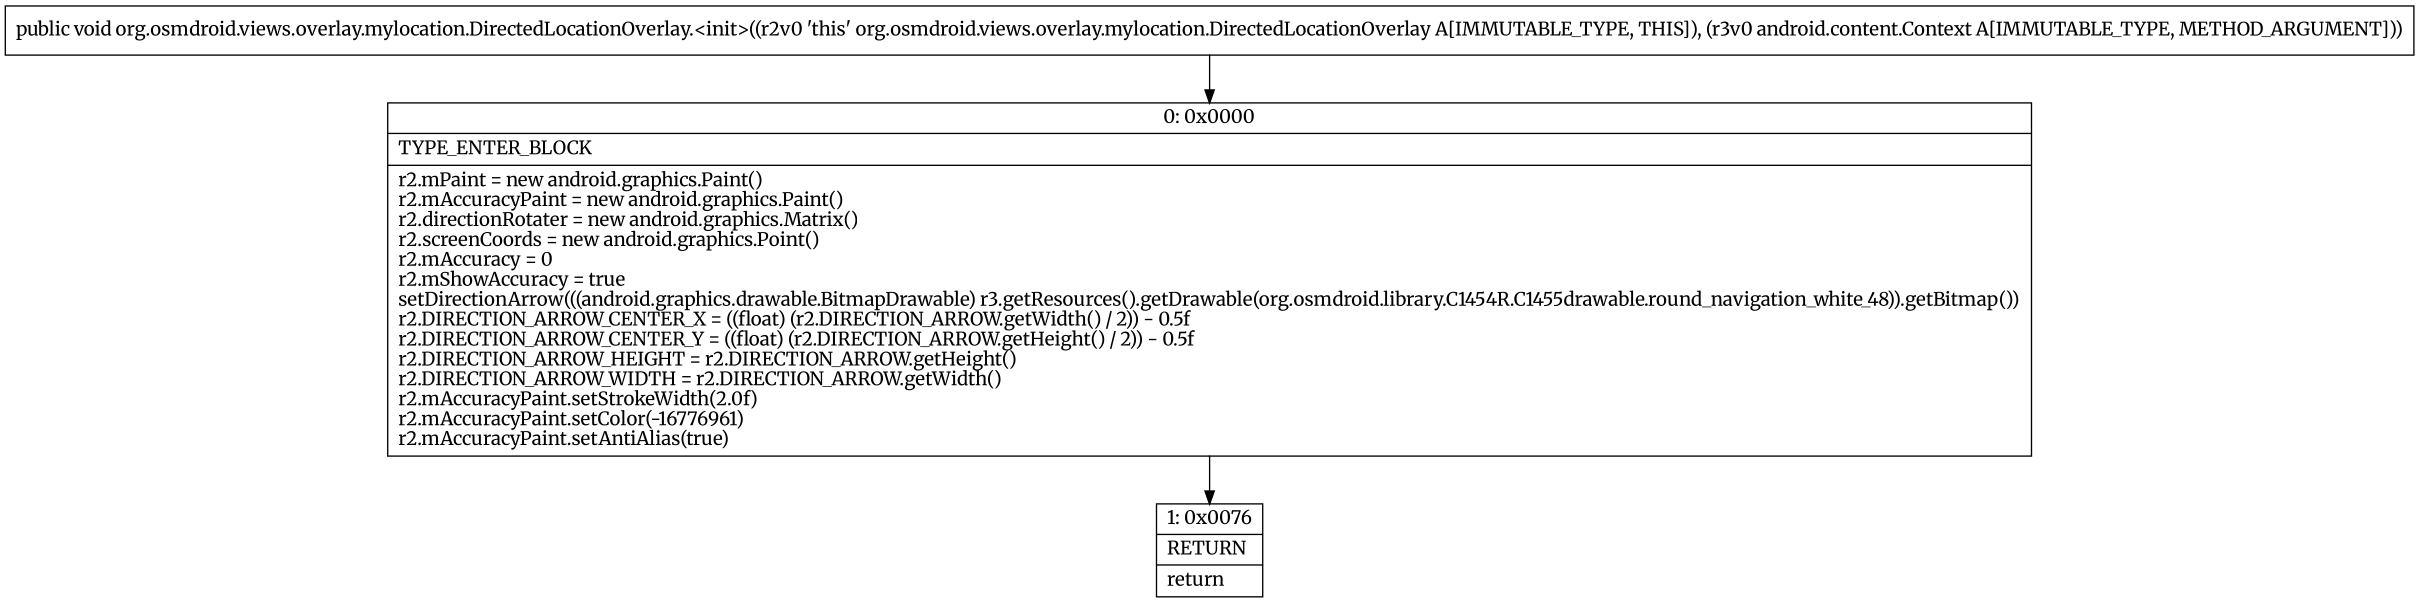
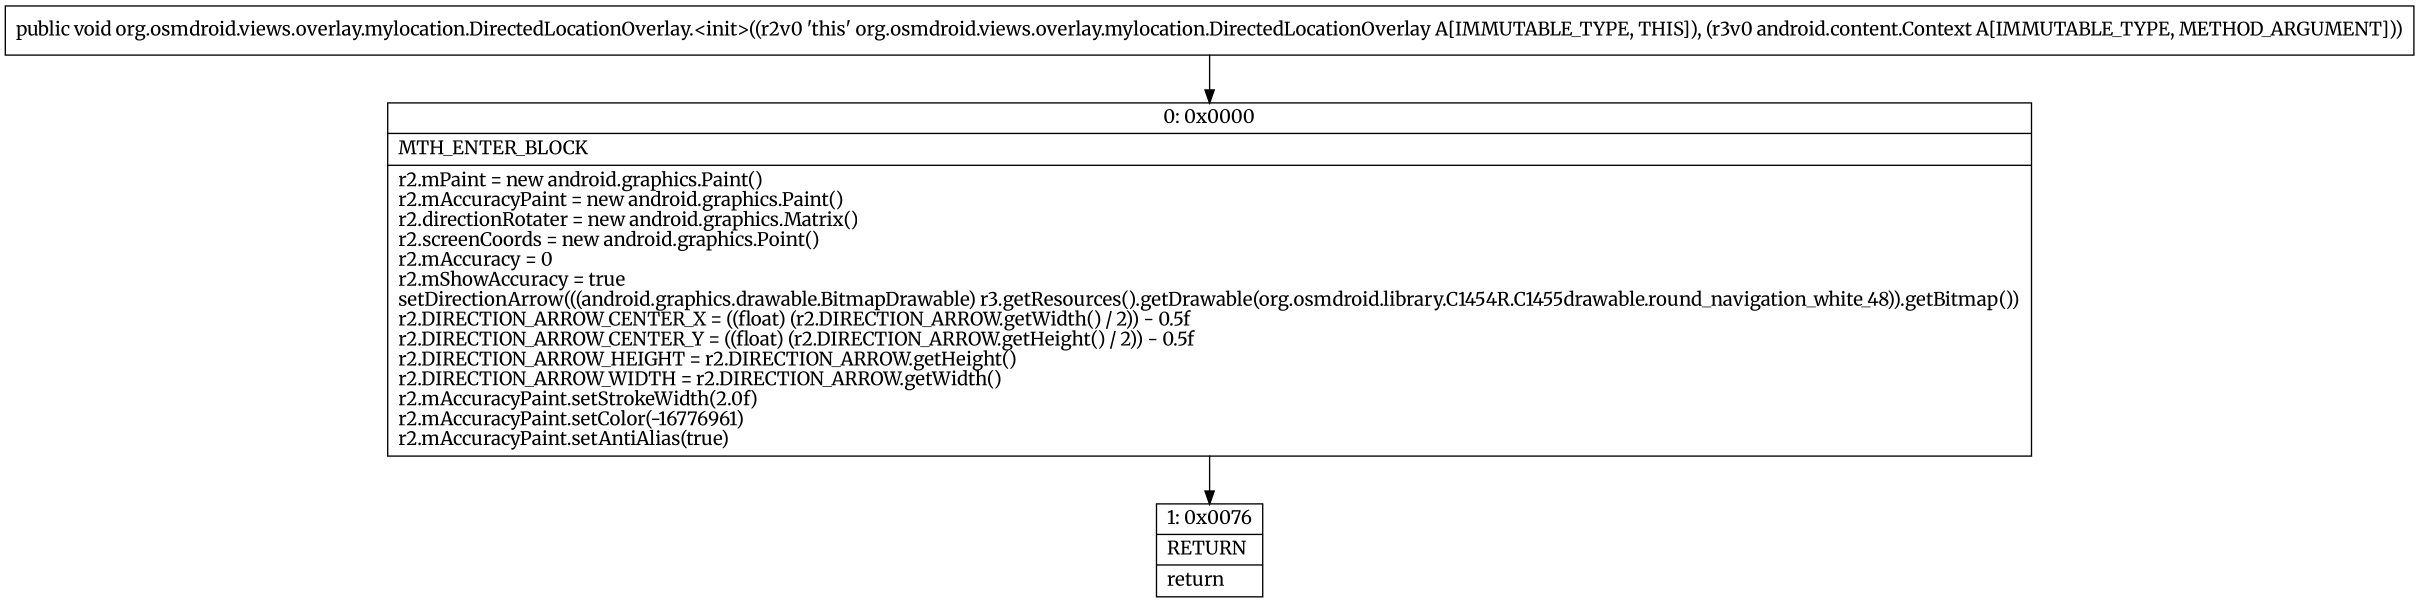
  digraph {
    fontname=Merriweather
    node [shape=record fontname=Merriweather]
    edge [fontname=Merriweather]
-   n1 [label="{0\:\ 0x0000|TYPE_ENTER_BLOCK\l|r2.mPaint = new android.graphics.Paint()\lr2.mAccuracyPaint = new android.graphics.Paint()\lr2.directionRotater = new android.graphics.Matrix()\lr2.screenCoords = new android.graphics.Point()\lr2.mAccuracy = 0\lr2.mShowAccuracy = true\lsetDirectionArrow(((android.graphics.drawable.BitmapDrawable) r3.getResources().getDrawable(org.osmdroid.library.C1454R.C1455drawable.round_navigation_white_48)).getBitmap())\lr2.DIRECTION_ARROW_CENTER_X = ((float) (r2.DIRECTION_ARROW.getWidth() \/ 2)) \- 0.5f\lr2.DIRECTION_ARROW_CENTER_Y = ((float) (r2.DIRECTION_ARROW.getHeight() \/ 2)) \- 0.5f\lr2.DIRECTION_ARROW_HEIGHT = r2.DIRECTION_ARROW.getHeight()\lr2.DIRECTION_ARROW_WIDTH = r2.DIRECTION_ARROW.getWidth()\lr2.mAccuracyPaint.setStrokeWidth(2.0f)\lr2.mAccuracyPaint.setColor(\-16776961)\lr2.mAccuracyPaint.setAntiAlias(true)\l}"]
+   n1 [label="{0\:\ 0x0000|MTH_ENTER_BLOCK\l|r2.mPaint = new android.graphics.Paint()\lr2.mAccuracyPaint = new android.graphics.Paint()\lr2.directionRotater = new android.graphics.Matrix()\lr2.screenCoords = new android.graphics.Point()\lr2.mAccuracy = 0\lr2.mShowAccuracy = true\lsetDirectionArrow(((android.graphics.drawable.BitmapDrawable) r3.getResources().getDrawable(org.osmdroid.library.C1454R.C1455drawable.round_navigation_white_48)).getBitmap())\lr2.DIRECTION_ARROW_CENTER_X = ((float) (r2.DIRECTION_ARROW.getWidth() \/ 2)) \- 0.5f\lr2.DIRECTION_ARROW_CENTER_Y = ((float) (r2.DIRECTION_ARROW.getHeight() \/ 2)) \- 0.5f\lr2.DIRECTION_ARROW_HEIGHT = r2.DIRECTION_ARROW.getHeight()\lr2.DIRECTION_ARROW_WIDTH = r2.DIRECTION_ARROW.getWidth()\lr2.mAccuracyPaint.setStrokeWidth(2.0f)\lr2.mAccuracyPaint.setColor(\-16776961)\lr2.mAccuracyPaint.setAntiAlias(true)\l}"]
    n2 [label="{1\:\ 0x0076|RETURN\l|return\l}"]
    n3 [label="{public void org.osmdroid.views.overlay.mylocation.DirectedLocationOverlay.\<init\>((r2v0 'this' org.osmdroid.views.overlay.mylocation.DirectedLocationOverlay A[IMMUTABLE_TYPE, THIS]), (r3v0 android.content.Context A[IMMUTABLE_TYPE, METHOD_ARGUMENT])) }"]
    n1 -> n2
    n3 -> n1
  }
